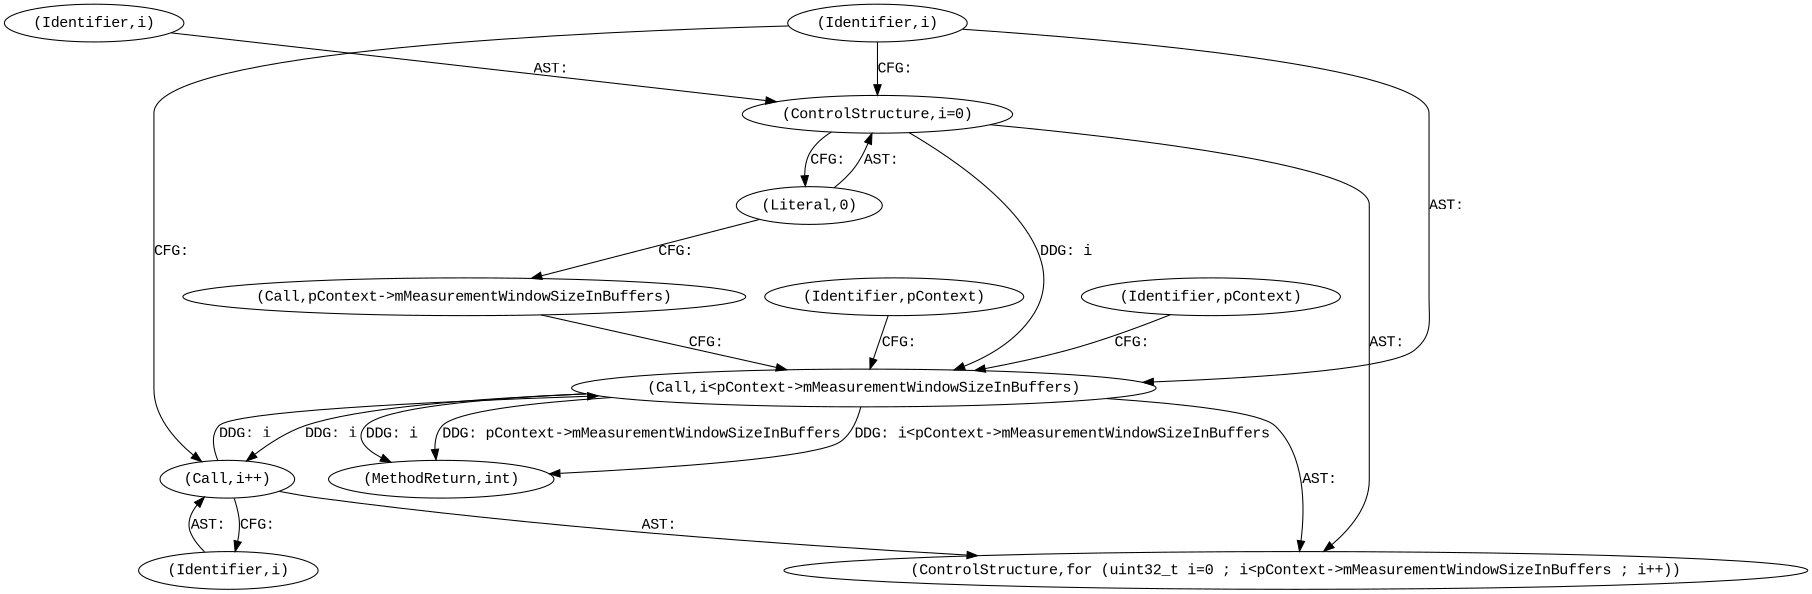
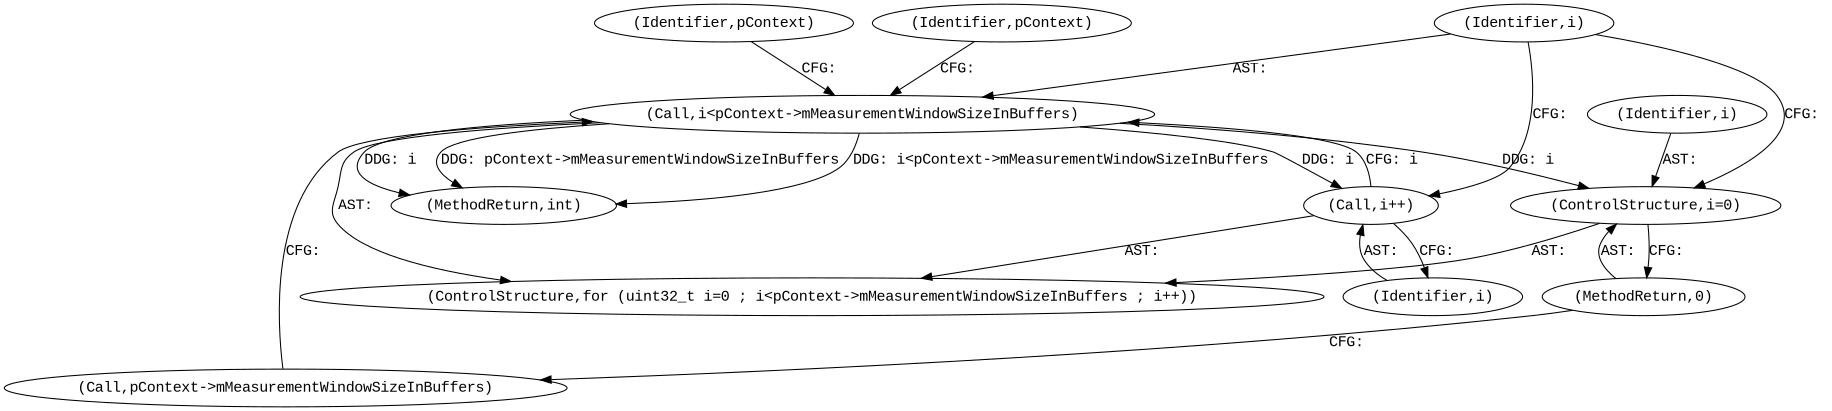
  digraph {
    fontname="Liberation Mono"
    node [fontname="Liberation Mono"]
    edge [fontname="Liberation Mono"]
    n1 [label="(Call,i<pContext->mMeasurementWindowSizeInBuffers)"]
    n2 [label="(Call,i++)"]
    n3 [label="(ControlStructure,for (uint32_t i=0 ; i<pContext->mMeasurementWindowSizeInBuffers ; i++))"]
    n4 [label="(MethodReturn,int)"]
    n5 [label="(Identifier,i)"]
    n6 [label="(Call,pContext->mMeasurementWindowSizeInBuffers)"]
    n7 [label="(ControlStructure,i=0)"]
-   n8 [label="(Literal,0)"]
+   n8 [label="(MethodReturn,0)"]
    n9 [label="(Identifier,pContext)"]
    n10 [label="(Identifier,i)"]
    n11 [label="(Identifier,i)"]
    n12 [label="(Identifier,pContext)"]
    n1 -> n2 [label="DDG: i"]
    n1 -> n3 [label="AST: "]
    n1 -> n4 [label="DDG: i"]
    n1 -> n4 [label="DDG: pContext->mMeasurementWindowSizeInBuffers"]
    n1 -> n4 [label="DDG: i<pContext->mMeasurementWindowSizeInBuffers"]
-   n2 -> n1 [label="DDG: i"]
+   n2 -> n1 [label="CFG: i"]
    n2 -> n3 [label="AST: "]
    n2 -> n5 [label="CFG: "]
    n5 -> n2 [label="AST: "]
    n6 -> n1 [label="CFG: "]
-   n7 -> n1 [label="DDG: i"]
+   n1 -> n7 [label="DDG: i"]
    n7 -> n3 [label="AST: "]
    n7 -> n8 [label="CFG: "]
    n8 -> n6 [label="CFG: "]
    n8 -> n7 [label="AST: "]
    n9 -> n1 [label="CFG: "]
    n10 -> n7 [label="AST: "]
    n11 -> n1 [label="AST: "]
    n11 -> n2 [label="CFG: "]
    n11 -> n7 [label="CFG: "]
    n12 -> n1 [label="CFG: "]
  }
